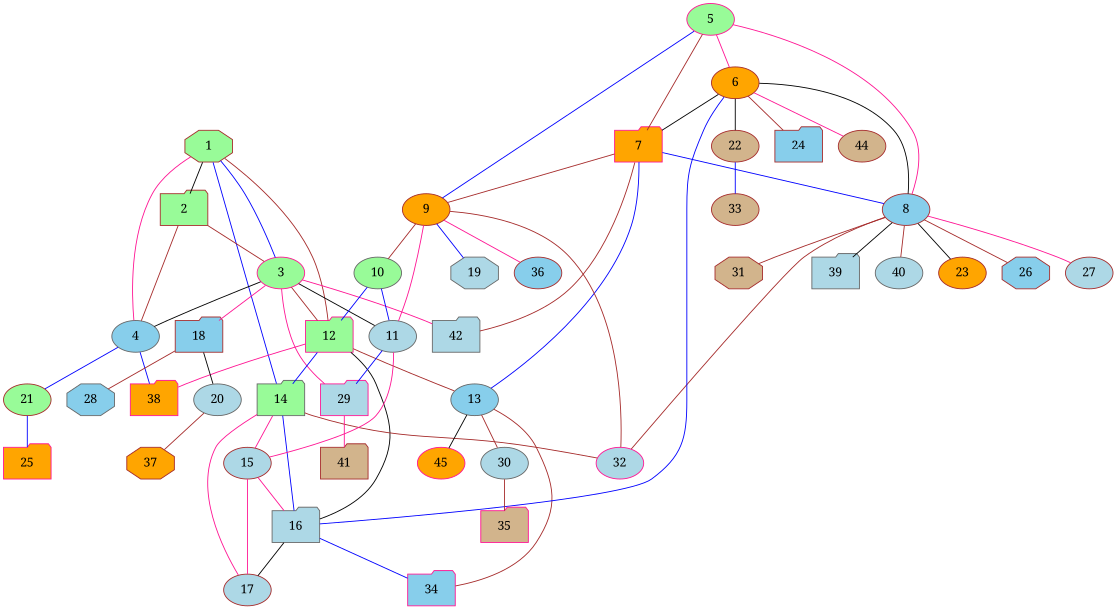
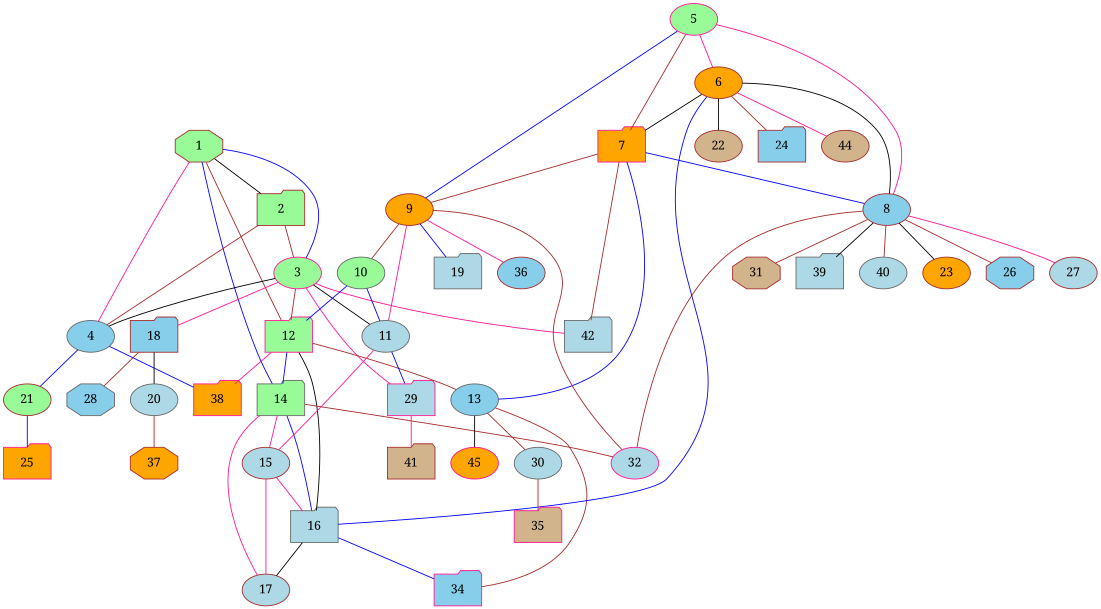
  graph {
    fontname="Noto Serif"
    node [color=brown fillcolor=lightblue fontname="Noto Serif" shape=ellipse style=filled]
    edge [color=brown fontname="Noto Serif" weight=1.0]
    1 [fillcolor=palegreen shape=octagon]
    2 [fillcolor=palegreen shape=folder]
    3 [color=deeppink fillcolor=palegreen]
    4 [color=gray40 fillcolor=skyblue]
    12 [color=deeppink fillcolor=palegreen shape=folder]
    14 [color=gray40 fillcolor=palegreen shape=folder]
    11 [color=gray40]
    18 [fillcolor=skyblue shape=folder]
    29 [color=deeppink shape=folder]
    42 [color=gray40 shape=folder]
    21 [fillcolor=palegreen]
    38 [color=deeppink fillcolor=orange shape=folder]
    16 [color=gray40 shape=folder]
    13 [color=gray40 fillcolor=skyblue]
    32 [color=deeppink]
    15
    17
    7 [color=deeppink fillcolor=orange shape=folder]
    8 [fillcolor=skyblue]
    9 [fillcolor=orange]
    20 [color=gray40]
    28 [color=gray40 fillcolor=skyblue shape=octagon]
    41 [fillcolor=tan shape=folder]
    25 [color=deeppink fillcolor=orange shape=folder]
    5 [color=deeppink fillcolor=palegreen]
    6 [fillcolor=orange]
    22 [fillcolor=tan]
    24 [fillcolor=skyblue shape=folder]
    44 [fillcolor=tan]
    23 [fillcolor=orange]
    26 [fillcolor=skyblue shape=octagon]
    27
    31 [fillcolor=tan shape=octagon]
    39 [color=gray40 shape=folder]
    40 [color=gray40]
    10 [color=gray40 fillcolor=palegreen]
-   19 [color=gray40 shape=octagon]
+   19 [color=gray40 shape=folder]
    36 [fillcolor=skyblue]
    34 [color=deeppink fillcolor=skyblue shape=folder]
-   33 [fillcolor=tan]
    30 [color=gray40]
    n42 [color=deeppink fillcolor=orange label=45]
    35 [color=deeppink fillcolor=tan shape=folder]
    37 [fillcolor=orange shape=octagon]
    1 -- 2 [color=black]
    1 -- 3 [color=blue]
    1 -- 4 [color=deeppink weight=2.0]
    1 -- 12
    1 -- 14 [color=blue]
    2 -- 3
    2 -- 4
    3 -- 4 [color=black]
    3 -- 12
    3 -- 11 [color=black weight=4.0]
    3 -- 18 [color=deeppink]
    3 -- 29 [color=deeppink]
    3 -- 42 [color=deeppink weight=2.0]
    4 -- 21 [color=blue]
    4 -- 38 [color=blue]
    12 -- 14 [color=blue]
    12 -- 38 [color=deeppink]
    12 -- 16 [color=black]
    12 -- 13 [weight=3.0]
    14 -- 16 [color=blue weight=6.0]
    14 -- 32
    14 -- 15 [color=deeppink]
    14 -- 17 [color=deeppink]
    11 -- 29 [color=blue]
    11 -- 15 [color=deeppink]
    18 -- 20 [color=black]
    18 -- 28 [weight=2.0]
    29 -- 41 [color=deeppink]
    21 -- 25 [color=blue weight=2.0]
    16 -- 17 [color=black]
    16 -- 34 [color=blue]
    13 -- 34
    13 -- 30
    13 -- n42 [color=black]
    15 -- 16 [color=deeppink]
    15 -- 17 [color=deeppink]
    7 -- 42
    7 -- 13 [color=blue]
    7 -- 8 [color=blue]
    7 -- 9
    8 -- 32
    8 -- 23 [color=black]
    8 -- 26
    8 -- 27 [color=deeppink]
    8 -- 31
    8 -- 39 [color=black]
    8 -- 40
    9 -- 11 [color=deeppink weight=2.0]
    9 -- 32
    9 -- 10 [weight=5.0]
    9 -- 19 [color=blue]
    9 -- 36 [color=deeppink]
    20 -- 37
    5 -- 7
    5 -- 8 [color=deeppink]
    5 -- 9 [color=blue]
    5 -- 6 [color=deeppink]
    6 -- 16 [color=blue]
    6 -- 7 [color=black]
    6 -- 8 [color=black]
    6 -- 22 [color=black]
    6 -- 24
    6 -- 44 [color=deeppink]
-   22 -- 33 [color=blue]
    10 -- 12 [color=blue]
    10 -- 11 [color=blue]
    30 -- 35
  }
